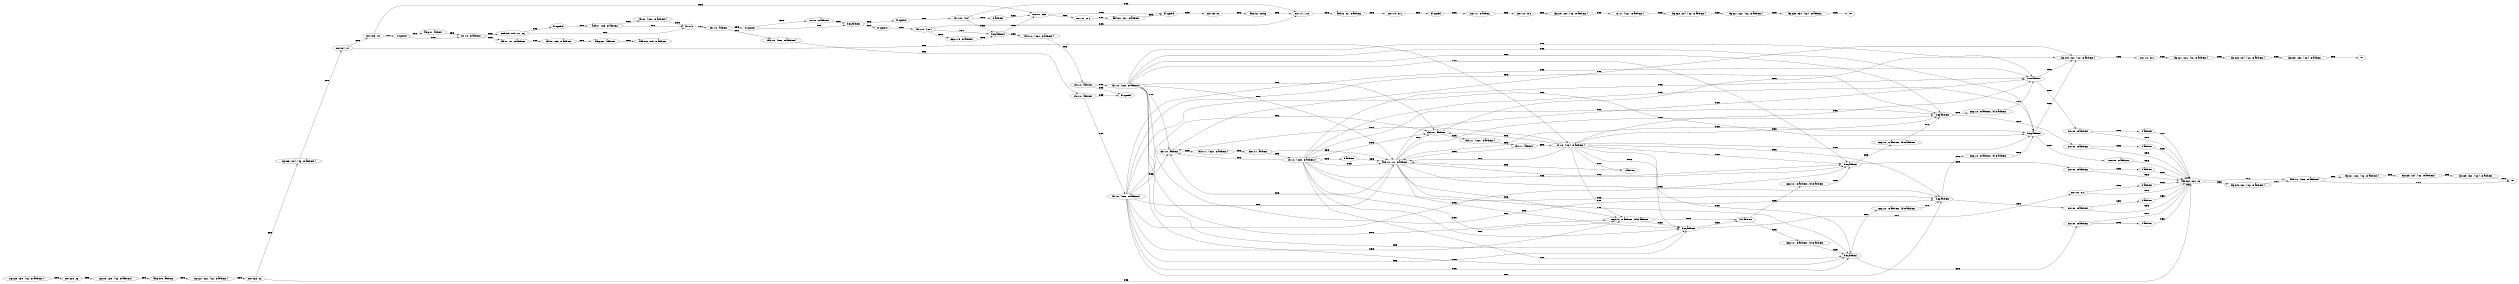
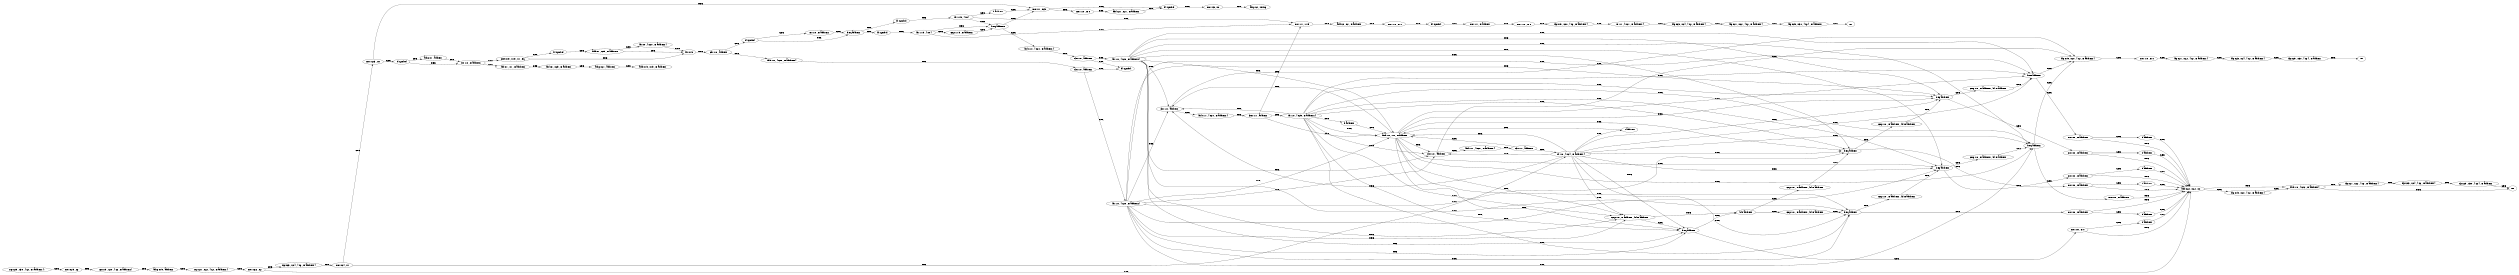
  digraph {
    rankdir=LR
    n1 [label="stp x29 , x30 , [ sp , #- address ]!"]
    n2 [label="mov x29 , sp"]
    n3 [label="stp x19 , x20 , [ sp , # address ]"]
    n4 [label="adrp x19 , address"]
    n5 [label="stp x21 , x22 , [ sp , # address ]"]
    n6 [label="mov x22 , x2"]
    n7 [label="stp x23 , x24 , [ sp , # address ]"]
    n8 [label="add x22 , x22 , x0"]
    n9 [label="mov x24 , x1"]
    n10 [label="ldp x19 , x20 , [ sp , # address ]"]
    n11 [label="ldrb w0 , [ x22 , # address ]"]
    n12 [label="mov x23 , x0"]
    n13 [label="ldr w0 , [ x24 , # address ]"]
    n14 [label="bl symbol"]
    n15 [label="mov x1 , x23"]
    n16 [label="cbz w0 , address"]
    n17 [label="and w0 , w0 , # address"]
    n18 [label="cmp w0 , # address , lsl # address"]
    n19 [label="b.eq address"]
    n20 [label="cbz w0 , address"]
    n21 [label="b.eq address"]
    n22 [label="b.eq address"]
    n23 [label="b.eq address"]
    n24 [label="b.eq address"]
    n25 [label="b.ne address"]
    n26 [label="b.eq address"]
    n27 [label="b address"]
    n28 [label="adrp x1 , address"]
    n29 [label="tst w0 , # address"]
    n30 [label="mov w0 , # 0"]
    n31 [label="bl symbol"]
    n32 [label="add x1 , x1 , # address"]
    n33 [label="csel x19 , x19 , x1 , eq"]
    n34 [label="add x0 , x29 , # address"]
    n35 [label="bl symbol"]
    n36 [label="blr x19"]
    n37 [label="adrp x21 , address"]
    n38 [label="add x19 , x19 , # address"]
    n39 [label="add x1 , x29 , # address"]
    n40 [label="cbz w0 , address"]
    n41 [label="ldr x0 , [ x20 , # address ]"]
    n42 [label="ldrb w0 , [ x20 , # address ]"]
    n43 [label="bl symbol"]
    n44 [label="cbz w0 , address"]
    n45 [label="tst w0 , # address"]
    n46 [label="b.eq address"]
    n47 [label="bl symbol"]
    n48 [label="ldr w0 , [ x20 , # address ]"]
    n49 [label="bl symbol"]
    n50 [label="bl symbol"]
    n51 [label="ldp x19 , x20 , [ sp , # address ]"]
    n52 [label="ldrb w1 , [ x20 , # address ]"]
    n53 [label="b.ls address"]
    n54 [label="mov x0 , # 0"]
    n55 [label="ldrb w1 , [ x20 , # address ]"]
    n56 [label="mov x0 , # address"]
    n57 [label="cmp w0 , # address , lsl # address"]
    n58 [label="mov x0 , # address"]
    n59 [label="cmp w0 , # address , lsl # address"]
    n60 [label="mov x0 , # address"]
    n61 [label="cmp w0 , # address , lsl # address"]
    n62 [label="mov x0 , # address"]
    n63 [label="cmp w0 , # address , lsl # address"]
    n64 [label="mov x0 , # address"]
    n65 [label="mov x0 , # address"]
    n66 [label="ldr w19 , [ x0 ]"]
    n67 [label="ldr w19 , [ x0 ]"]
    n68 [label="b address"]
    n69 [label="b.eq address"]
    n70 [label="mov w1 , w19"]
    n71 [label="cmp w19 , # address"]
    n72 [label="mov w0 , # 0"]
    n73 [label="cbnz w1 , address"]
    n74 [label="ldp x21 , x22 , [ sp , # address ]"]
    n75 [label="ldr w0 , [ x29 , # address ]"]
    n76 [label="ldrb w0 , [ x20 , # address ]"]
    n77 [label="add x2 , x2 , # address"]
    n78 [label="add x21 , x21 , # address"]
    n79 [label="mov x3 , x0"]
    n80 [label="cbz w0 , address"]
    n81 [label="ldr w0 , [ x20 , # address ]"]
    n82 [label="ldp x23 , x24 , [ sp , # address ]"]
    n83 [label="ldp x29 , x30 , [ sp ] , # address"]
    n84 [label=ret]
    n85 [label="b address"]
    n86 [label="adrp x2 , string"]
    n87 [label="mov w0 , # 0"]
    n88 [label="bl symbol"]
    n89 [label="mov w1 , # address"]
    n90 [label="mov w0 , # 0"]
    n91 [label="ldp x19 , x20 , [ sp , # address ]"]
    n92 [label="str w1 , [ x21 , # address ]"]
    n93 [label="ldp x23 , x24 , [ sp , # address ]"]
    n94 [label="ldp x21 , x22 , [ sp , # address ]"]
    n95 [label="ldp x29 , x30 , [ sp ] , # address"]
    n96 [label=ret]
    n97 [label="cmp w0 , # address , lsl # address"]
    n98 [label="cmp w0 , # address , lsl # address"]
    n99 [label="b address"]
    n100 [label="cbz w1 , address"]
    n101 [label="ldp x21 , x22 , [ sp , # address ]"]
    n102 [label=ret]
    n103 [label="ldp x23 , x24 , [ sp , # address ]"]
    n104 [label="ldp x29 , x30 , [ sp ] , # address"]
    n105 [label="b address"]
    n106 [label="b address"]
    n107 [label="b address"]
    n108 [label="b address"]
    n109 [label="b address"]
    n1 -> n2 [label=CFG]
    n2 -> n3 [label=CFG]
    n3 -> n4 [label=CFG]
    n4 -> n5 [label=CFG]
    n5 -> n6 [label=CFG]
    n6 -> n7 [label=CFG]
    n6 -> n8 [label=DFG]
    n7 -> n9 [label=CFG]
    n8 -> n10 [label=CFG]
    n8 -> n11 [label=DFG]
    n9 -> n12 [label=CFG]
    n9 -> n13 [label=DFG]
    n10 -> n11 [label=CFG]
    n11 -> n101 [label=CFG]
    n11 -> n102 [label=DFG]
    n12 -> n14 [label=CFG]
    n12 -> n15 [label=DFG]
    n13 -> n16 [label=DFG]
    n13 -> n17 [label=DFG]
    n13 -> n18 [label=DFG]
    n13 -> n19 [label=DFG]
    n13 -> n20 [label=DFG]
    n13 -> n21 [label=DFG]
    n13 -> n22 [label=DFG]
    n13 -> n23 [label=DFG]
    n13 -> n24 [label=DFG]
    n13 -> n25 [label=DFG]
    n13 -> n26 [label=DFG]
    n13 -> n27 [label=CFG]
    n14 -> n28 [label=CFG]
    n14 -> n29 [label=DFG]
    n15 -> n30 [label=CFG]
    n15 -> n31 [label=DFG]
    n16 -> n51 [label=CFG]
    n16 -> n52 [label=CFG]
    n17 -> n16 [label=DFG]
    n17 -> n18 [label=DFG]
    n17 -> n19 [label=DFG]
    n17 -> n20 [label=DFG]
    n17 -> n21 [label=DFG]
    n17 -> n22 [label=DFG]
    n17 -> n23 [label=DFG]
    n17 -> n24 [label=DFG]
    n17 -> n25 [label=DFG]
    n17 -> n26 [label=DFG]
    n18 -> n19 [label=CFG]
    n18 -> n53 [label=DFG]
    n19 -> n53 [label=CFG]
    n19 -> n54 [label=CFG]
    n20 -> n51 [label=CFG]
    n20 -> n55 [label=CFG]
    n21 -> n56 [label=CFG]
    n21 -> n57 [label=CFG]
    n22 -> n58 [label=CFG]
    n22 -> n59 [label=CFG]
    n23 -> n60 [label=CFG]
    n23 -> n61 [label=CFG]
    n24 -> n62 [label=CFG]
    n24 -> n63 [label=CFG]
    n25 -> n51 [label=CFG]
    n25 -> n64 [label=CFG]
    n26 -> n51 [label=CFG]
    n26 -> n65 [label=CFG]
    n27 -> n17 [label=CFG]
    n28 -> n29 [label=CFG]
    n29 -> n32 [label=CFG]
    n29 -> n33 [label=DFG]
    n30 -> n78 [label=CFG]
    n31 -> n79 [label=DFG]
    n32 -> n34 [label=CFG]
    n33 -> n35 [label=CFG]
    n33 -> n36 [label=DFG]
    n34 -> n37 [label=CFG]
    n35 -> n39 [label=CFG]
    n36 -> n40 [label=DFG]
    n37 -> n38 [label=CFG]
    n39 -> n36 [label=CFG]
    n39 -> n41 [label=CFG]
    n40 -> n42 [label=CFG]
    n40 -> n43 [label=CFG]
    n41 -> n36 [label=DFG]
    n42 -> n44 [label=DFG]
    n43 -> n45 [label=CFG]
    n43 -> n46 [label=DFG]
    n44 -> n47 [label=CFG]
    n44 -> n48 [label=CFG]
    n45 -> n46 [label=CFG]
    n46 -> n49 [label=CFG]
    n46 -> n50 [label=CFG]
    n48 -> n16 [label=DFG]
    n48 -> n17 [label=DFG]
    n48 -> n18 [label=DFG]
    n48 -> n19 [label=DFG]
    n48 -> n20 [label=DFG]
    n48 -> n21 [label=DFG]
    n48 -> n22 [label=DFG]
    n48 -> n23 [label=DFG]
    n48 -> n24 [label=DFG]
    n48 -> n25 [label=DFG]
    n48 -> n26 [label=DFG]
    n49 -> n66 [label=DFG]
    n50 -> n67 [label=DFG]
    n51 -> n72 [label=CFG]
    n52 -> n73 [label=DFG]
    n53 -> n97 [label=CFG]
    n53 -> n98 [label=CFG]
    n54 -> n8 [label=DFG]
    n54 -> n99 [label=CFG]
    n55 -> n100 [label=DFG]
    n56 -> n8 [label=DFG]
    n56 -> n105 [label=CFG]
    n57 -> n23 [label=CFG]
    n58 -> n8 [label=DFG]
    n58 -> n106 [label=CFG]
    n59 -> n24 [label=CFG]
    n60 -> n8 [label=DFG]
    n60 -> n107 [label=CFG]
    n61 -> n25 [label=CFG]
    n62 -> n8 [label=DFG]
    n62 -> n108 [label=CFG]
    n63 -> n26 [label=CFG]
    n64 -> n8 [label=DFG]
    n64 -> n109 [label=CFG]
    n65 -> n8 [label=DFG]
    n66 -> n68 [label=CFG]
    n66 -> n69 [label=DFG]
    n66 -> n70 [label=DFG]
    n67 -> n69 [label=DFG]
    n67 -> n70 [label=DFG]
    n67 -> n71 [label=CFG]
    n68 -> n15 [label=CFG]
    n69 -> n15 [label=CFG]
    n69 -> n76 [label=CFG]
    n70 -> n77 [label=CFG]
    n71 -> n69 [label=CFG]
    n72 -> n74 [label=CFG]
    n73 -> n17 [label=CFG]
    n73 -> n75 [label=CFG]
    n74 -> n82 [label=CFG]
    n75 -> n16 [label=DFG]
    n75 -> n17 [label=DFG]
    n75 -> n18 [label=DFG]
    n75 -> n19 [label=DFG]
    n75 -> n20 [label=DFG]
    n75 -> n21 [label=DFG]
    n75 -> n22 [label=DFG]
    n75 -> n23 [label=DFG]
    n75 -> n24 [label=DFG]
    n75 -> n25 [label=DFG]
    n75 -> n26 [label=DFG]
    n75 -> n85 [label=CFG]
    n76 -> n80 [label=DFG]
    n77 -> n87 [label=CFG]
    n78 -> n31 [label=CFG]
    n79 -> n86 [label=CFG]
    n80 -> n47 [label=CFG]
    n80 -> n81 [label=CFG]
    n81 -> n16 [label=DFG]
    n81 -> n17 [label=DFG]
    n81 -> n18 [label=DFG]
    n81 -> n19 [label=DFG]
    n81 -> n20 [label=DFG]
    n81 -> n21 [label=DFG]
    n81 -> n22 [label=DFG]
    n81 -> n23 [label=DFG]
    n81 -> n24 [label=DFG]
    n81 -> n25 [label=DFG]
    n81 -> n26 [label=DFG]
    n82 -> n83 [label=CFG]
    n83 -> n84 [label=CFG]
    n85 -> n17 [label=CFG]
-   n86 -> n70 [label=CFG]
+   n73 -> n70 [label=CFG]
    n87 -> n88 [label=CFG]
    n88 -> n89 [label=CFG]
    n89 -> n90 [label=CFG]
    n90 -> n91 [label=CFG]
    n91 -> n92 [label=CFG]
    n92 -> n93 [label=CFG]
    n93 -> n94 [label=CFG]
    n94 -> n95 [label=CFG]
    n95 -> n96 [label=CFG]
    n97 -> n21 [label=CFG]
    n98 -> n22 [label=CFG]
    n99 -> n8 [label=CFG]
    n100 -> n13 [label=CFG]
    n100 -> n17 [label=CFG]
    n101 -> n103 [label=CFG]
    n103 -> n104 [label=CFG]
    n104 -> n102 [label=CFG]
    n105 -> n8 [label=CFG]
    n106 -> n8 [label=CFG]
    n107 -> n8 [label=CFG]
    n108 -> n8 [label=CFG]
    n109 -> n8 [label=CFG]
  }
